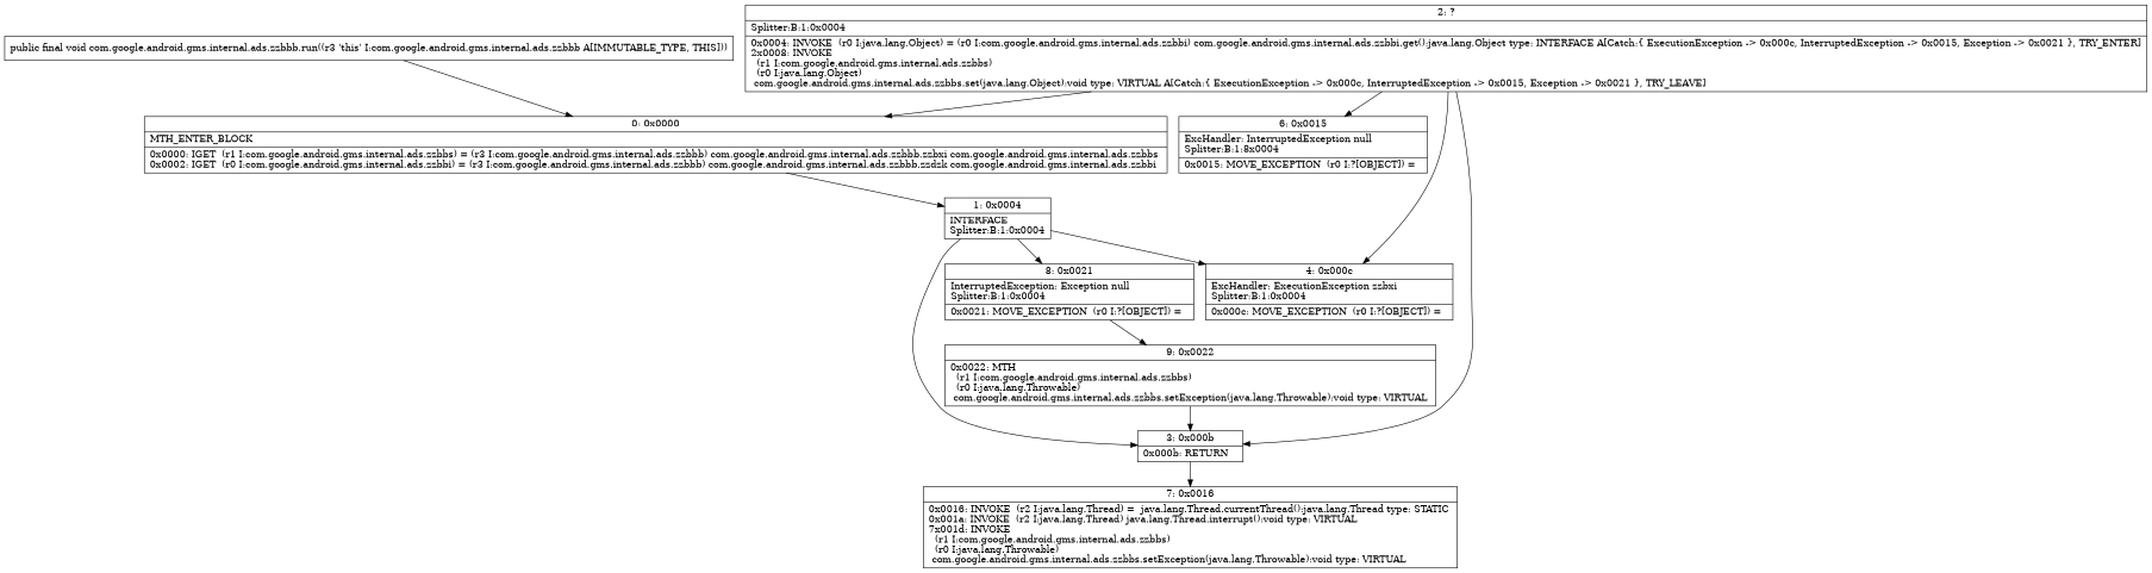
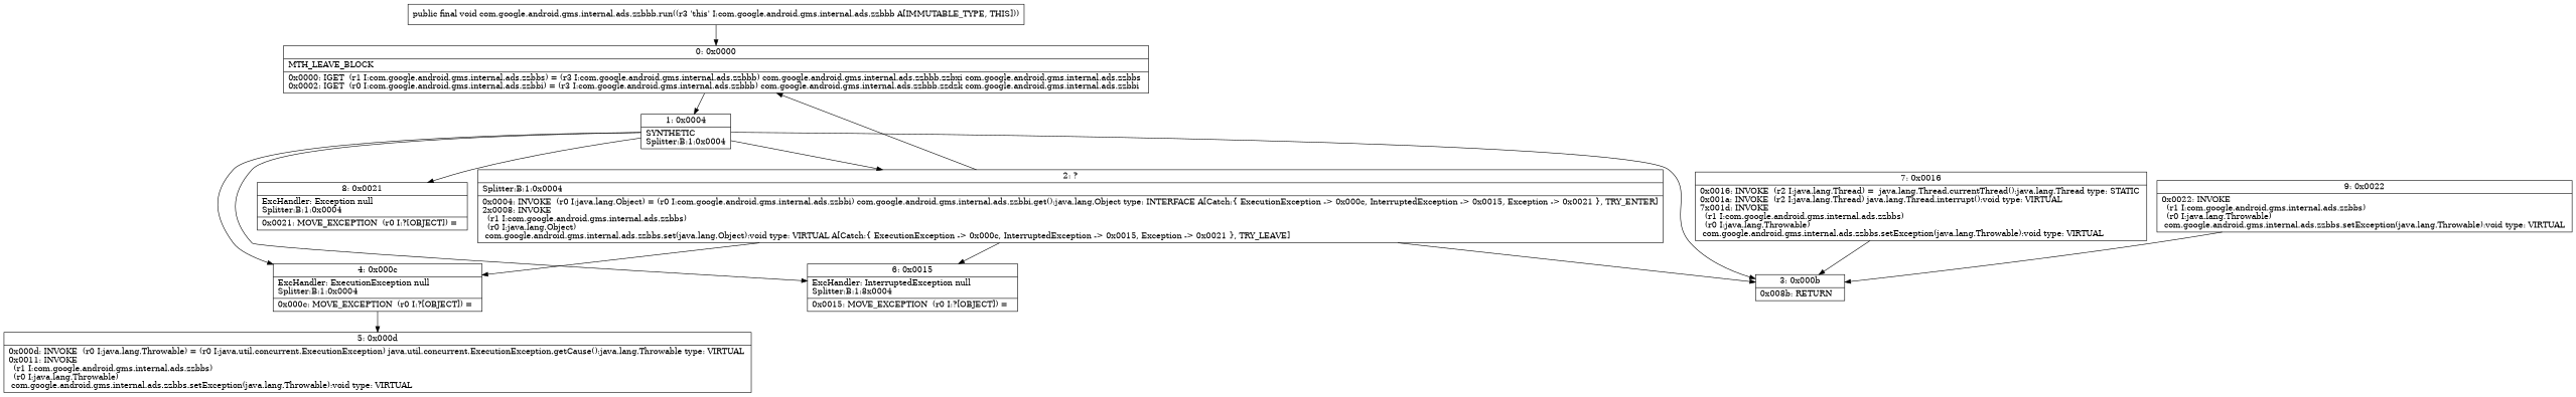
  digraph {
    node [shape=record]
-   n1 [label="{0\:\ 0x0000|MTH_ENTER_BLOCK\l|0x0000: IGET  (r1 I:com.google.android.gms.internal.ads.zzbbs) = (r3 I:com.google.android.gms.internal.ads.zzbbb) com.google.android.gms.internal.ads.zzbbb.zzbxi com.google.android.gms.internal.ads.zzbbs \l0x0002: IGET  (r0 I:com.google.android.gms.internal.ads.zzbbi) = (r3 I:com.google.android.gms.internal.ads.zzbbb) com.google.android.gms.internal.ads.zzbbb.zzdzk com.google.android.gms.internal.ads.zzbbi \l}"]
-   n2 [label="{1\:\ 0x0004|INTERFACE\lSplitter:B:1:0x0004\l}"]
+   n1 [label="{0\:\ 0x0000|MTH_LEAVE_BLOCK\l|0x0000: IGET  (r1 I:com.google.android.gms.internal.ads.zzbbs) = (r3 I:com.google.android.gms.internal.ads.zzbbb) com.google.android.gms.internal.ads.zzbbb.zzbxi com.google.android.gms.internal.ads.zzbbs \l0x0002: IGET  (r0 I:com.google.android.gms.internal.ads.zzbbi) = (r3 I:com.google.android.gms.internal.ads.zzbbb) com.google.android.gms.internal.ads.zzbbb.zzdzk com.google.android.gms.internal.ads.zzbbi \l}"]
+   n2 [label="{1\:\ 0x0004|SYNTHETIC\lSplitter:B:1:0x0004\l}"]
    n3 [label="{2\:\ ?|Splitter:B:1:0x0004\l|0x0004: INVOKE  (r0 I:java.lang.Object) = (r0 I:com.google.android.gms.internal.ads.zzbbi) com.google.android.gms.internal.ads.zzbbi.get():java.lang.Object type: INTERFACE A[Catch:\{ ExecutionException \-\> 0x000c, InterruptedException \-\> 0x0015, Exception \-\> 0x0021 \}, TRY_ENTER]\l2x0008: INVOKE  \l  (r1 I:com.google.android.gms.internal.ads.zzbbs)\l  (r0 I:java.lang.Object)\l com.google.android.gms.internal.ads.zzbbs.set(java.lang.Object):void type: VIRTUAL A[Catch:\{ ExecutionException \-\> 0x000c, InterruptedException \-\> 0x0015, Exception \-\> 0x0021 \}, TRY_LEAVE]\l}"]
-   n4 [label="{4\:\ 0x000c|ExcHandler: ExecutionException zzbxi\lSplitter:B:1:0x0004\l|0x000c: MOVE_EXCEPTION  (r0 I:?[OBJECT]) =  \l}"]
+   n4 [label="{4\:\ 0x000c|ExcHandler: ExecutionException null\lSplitter:B:1:0x0004\l|0x000c: MOVE_EXCEPTION  (r0 I:?[OBJECT]) =  \l}"]
    n5 [label="{6\:\ 0x0015|ExcHandler: InterruptedException null\lSplitter:B:1:8x0004\l|0x0015: MOVE_EXCEPTION  (r0 I:?[OBJECT]) =  \l}"]
-   n6 [label="{8\:\ 0x0021|InterruptedException: Exception null\lSplitter:B:1:0x0004\l|0x0021: MOVE_EXCEPTION  (r0 I:?[OBJECT]) =  \l}"]
-   n7 [label="{3\:\ 0x000b|0x000b: RETURN   \l}"]
-   n9 [label="{9\:\ 0x0022|0x0022: MTH  \l  (r1 I:com.google.android.gms.internal.ads.zzbbs)\l  (r0 I:java.lang.Throwable)\l com.google.android.gms.internal.ads.zzbbs.setException(java.lang.Throwable):void type: VIRTUAL \l}"]
+   n6 [label="{8\:\ 0x0021|ExcHandler: Exception null\lSplitter:B:1:0x0004\l|0x0021: MOVE_EXCEPTION  (r0 I:?[OBJECT]) =  \l}"]
+   n7 [label="{3\:\ 0x000b|0x008b: RETURN   \l}"]
+   n8 [label="{5\:\ 0x000d|0x000d: INVOKE  (r0 I:java.lang.Throwable) = (r0 I:java.util.concurrent.ExecutionException) java.util.concurrent.ExecutionException.getCause():java.lang.Throwable type: VIRTUAL \l0x0011: INVOKE  \l  (r1 I:com.google.android.gms.internal.ads.zzbbs)\l  (r0 I:java.lang.Throwable)\l com.google.android.gms.internal.ads.zzbbs.setException(java.lang.Throwable):void type: VIRTUAL \l}"]
+   n9 [label="{9\:\ 0x0022|0x0022: INVOKE  \l  (r1 I:com.google.android.gms.internal.ads.zzbbs)\l  (r0 I:java.lang.Throwable)\l com.google.android.gms.internal.ads.zzbbs.setException(java.lang.Throwable):void type: VIRTUAL \l}"]
    n10 [label="{7\:\ 0x0016|0x0016: INVOKE  (r2 I:java.lang.Thread) =  java.lang.Thread.currentThread():java.lang.Thread type: STATIC \l0x001a: INVOKE  (r2 I:java.lang.Thread) java.lang.Thread.interrupt():void type: VIRTUAL \l7x001d: INVOKE  \l  (r1 I:com.google.android.gms.internal.ads.zzbbs)\l  (r0 I:java.lang.Throwable)\l com.google.android.gms.internal.ads.zzbbs.setException(java.lang.Throwable):void type: VIRTUAL \l}"]
    n11 [label="{public final void com.google.android.gms.internal.ads.zzbbb.run((r3 'this' I:com.google.android.gms.internal.ads.zzbbb A[IMMUTABLE_TYPE, THIS])) }"]
    n1 -> n2
+   n2 -> n3
    n2 -> n4
+   n2 -> n5
    n2 -> n6
    n2 -> n7
    n3 -> n1
    n3 -> n4
    n3 -> n5
    n3 -> n7
-   n6 -> n9
+   n4 -> n8
    n9 -> n7
-   n7 -> n10
+   n10 -> n7
    n11 -> n1
  }
